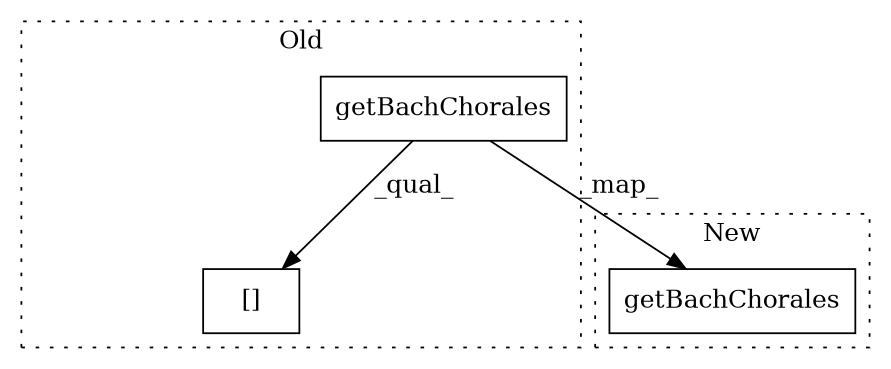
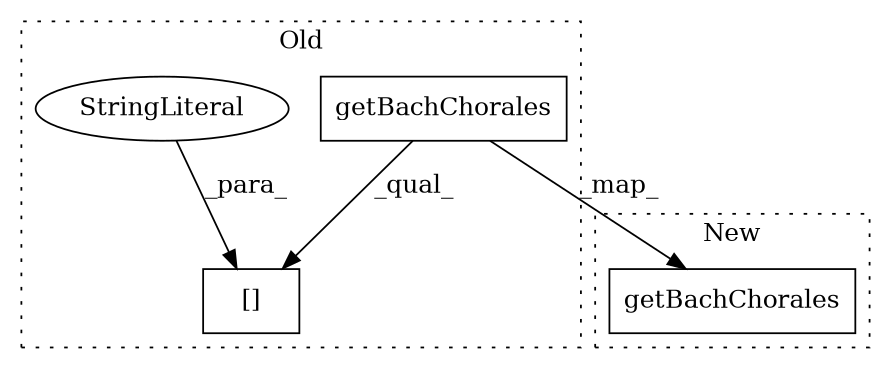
  digraph {
    node [a=32 l="16,1" s="18353,18374" shape=box]
    n1 [label=getBachChorales]
    n2 [a=2 l="30,1" label="[]" s="18346,18393"]
+   n3 [a=45 l=17 label=StringLiteral s=18376 shape=ellipse]
    n4 [label=getBachChorales]
    subgraph cluster_1 {
      label=Old
      style=dotted
      n1
      n2
+     n3
    }
    subgraph cluster_2 {
      label=New
      style=dotted
      n4
    }
    n1 -> n2 [label=_qual_]
    n1 -> n4 [label=_map_]
+   n3 -> n2 [label=_para_]
  }
